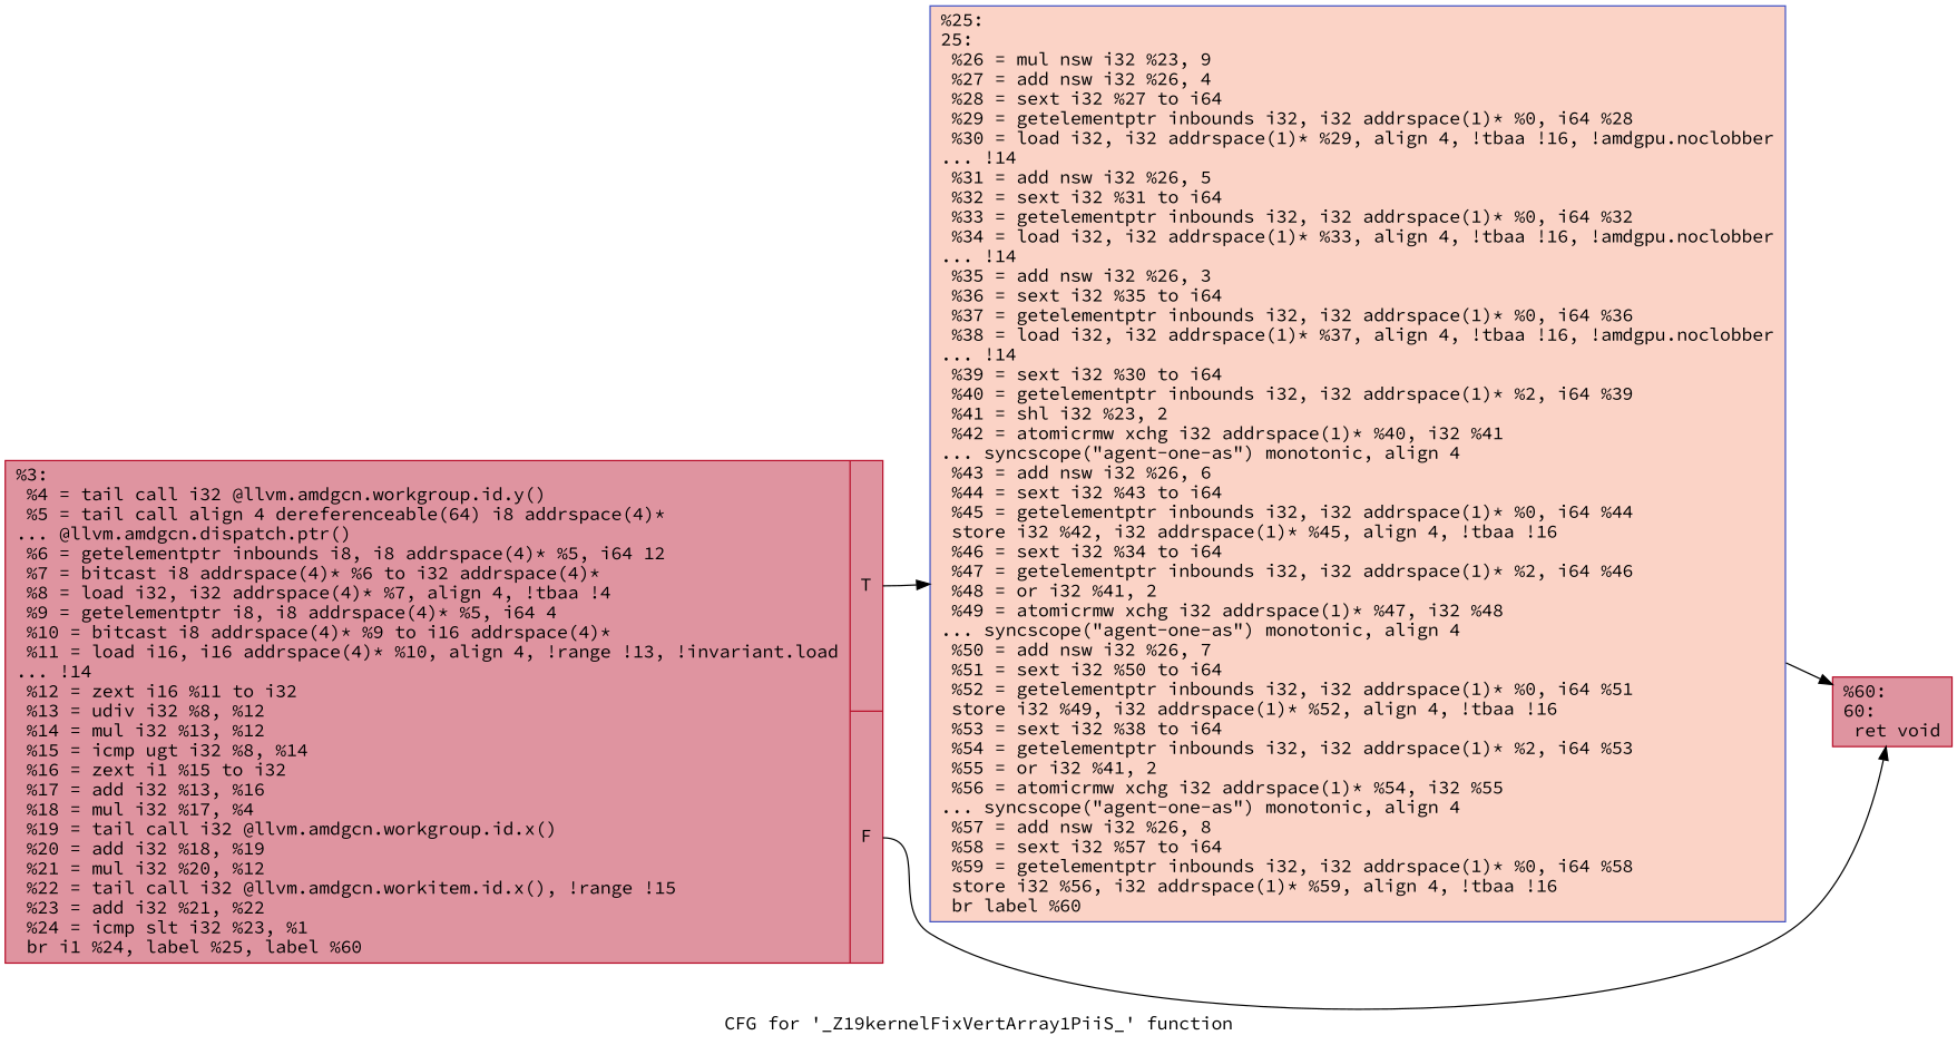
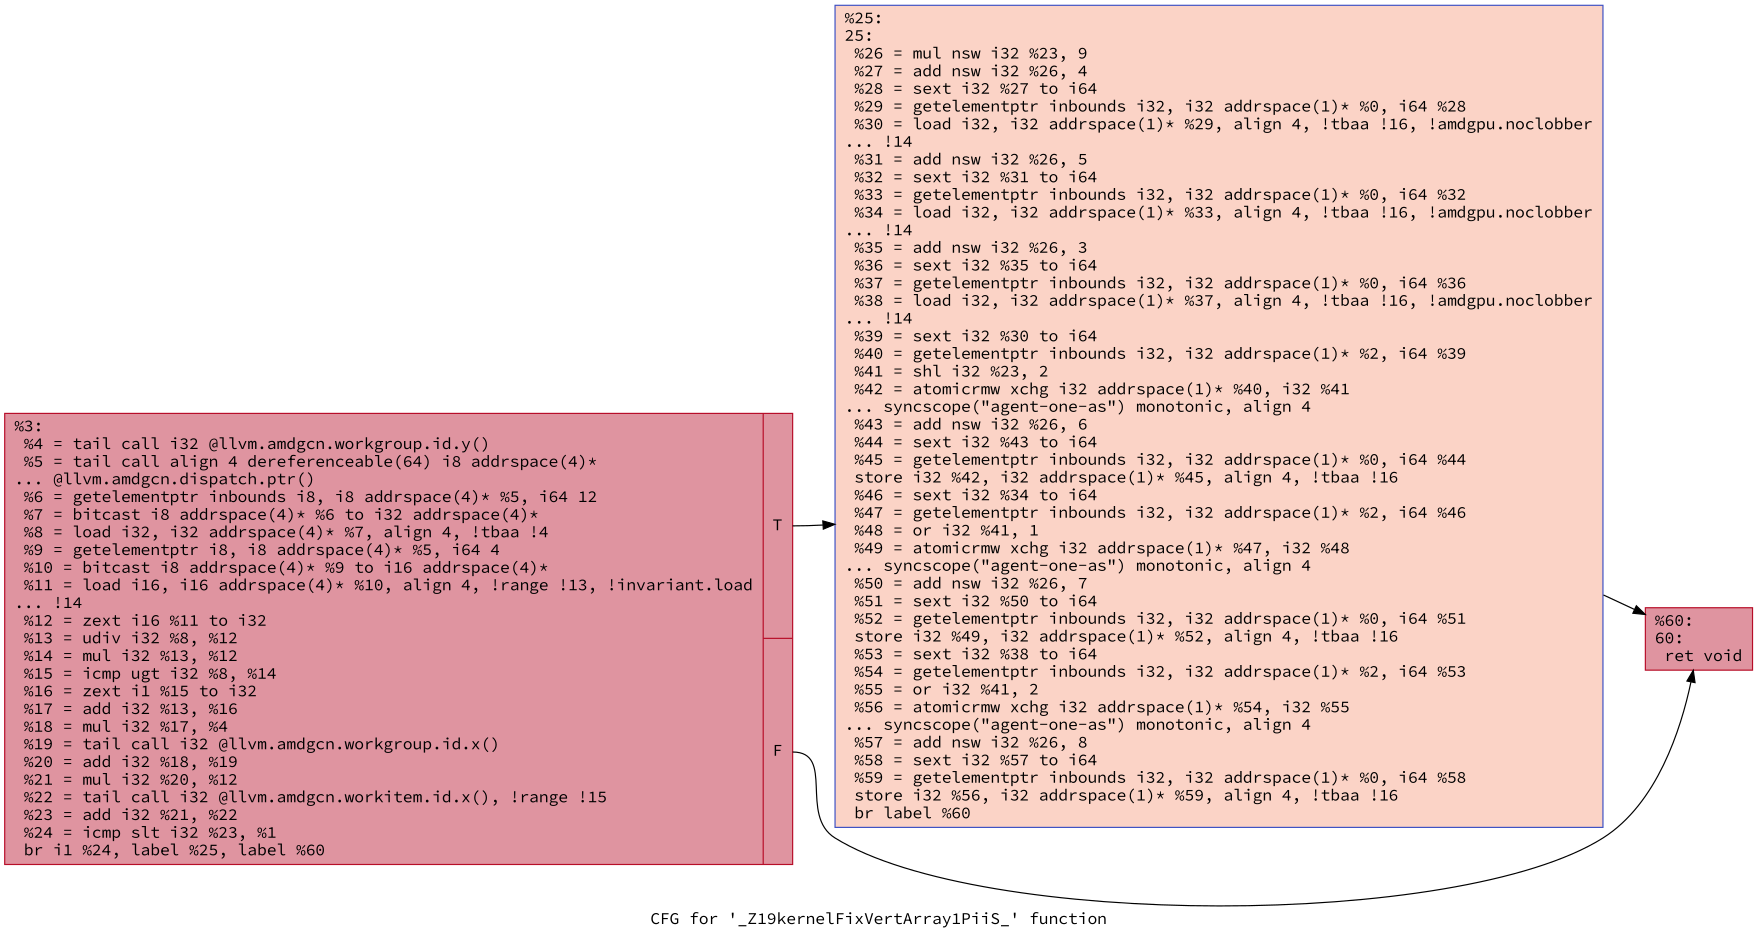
  digraph {
    label="CFG for '_Z19kernelFixVertArray1PiiS_' function"
    rankdir=LR
    fontname="Source Code Pro"
    node [color="#b70d28ff" fillcolor="#b70d2870" shape=record style=filled fontname="Source Code Pro"]
    edge [fontname="Source Code Pro"]
    n1 [label="{%3:\l  %4 = tail call i32 @llvm.amdgcn.workgroup.id.y()\l  %5 = tail call align 4 dereferenceable(64) i8 addrspace(4)*\l... @llvm.amdgcn.dispatch.ptr()\l  %6 = getelementptr inbounds i8, i8 addrspace(4)* %5, i64 12\l  %7 = bitcast i8 addrspace(4)* %6 to i32 addrspace(4)*\l  %8 = load i32, i32 addrspace(4)* %7, align 4, !tbaa !4\l  %9 = getelementptr i8, i8 addrspace(4)* %5, i64 4\l  %10 = bitcast i8 addrspace(4)* %9 to i16 addrspace(4)*\l  %11 = load i16, i16 addrspace(4)* %10, align 4, !range !13, !invariant.load\l... !14\l  %12 = zext i16 %11 to i32\l  %13 = udiv i32 %8, %12\l  %14 = mul i32 %13, %12\l  %15 = icmp ugt i32 %8, %14\l  %16 = zext i1 %15 to i32\l  %17 = add i32 %13, %16\l  %18 = mul i32 %17, %4\l  %19 = tail call i32 @llvm.amdgcn.workgroup.id.x()\l  %20 = add i32 %18, %19\l  %21 = mul i32 %20, %12\l  %22 = tail call i32 @llvm.amdgcn.workitem.id.x(), !range !15\l  %23 = add i32 %21, %22\l  %24 = icmp slt i32 %23, %1\l  br i1 %24, label %25, label %60\l|{<s0>T|<s1>F}}"]
-   n2 [color="#3d50c3ff" fillcolor="#f59c7d70" label="{%25:\l25:                                               \l  %26 = mul nsw i32 %23, 9\l  %27 = add nsw i32 %26, 4\l  %28 = sext i32 %27 to i64\l  %29 = getelementptr inbounds i32, i32 addrspace(1)* %0, i64 %28\l  %30 = load i32, i32 addrspace(1)* %29, align 4, !tbaa !16, !amdgpu.noclobber\l... !14\l  %31 = add nsw i32 %26, 5\l  %32 = sext i32 %31 to i64\l  %33 = getelementptr inbounds i32, i32 addrspace(1)* %0, i64 %32\l  %34 = load i32, i32 addrspace(1)* %33, align 4, !tbaa !16, !amdgpu.noclobber\l... !14\l  %35 = add nsw i32 %26, 3\l  %36 = sext i32 %35 to i64\l  %37 = getelementptr inbounds i32, i32 addrspace(1)* %0, i64 %36\l  %38 = load i32, i32 addrspace(1)* %37, align 4, !tbaa !16, !amdgpu.noclobber\l... !14\l  %39 = sext i32 %30 to i64\l  %40 = getelementptr inbounds i32, i32 addrspace(1)* %2, i64 %39\l  %41 = shl i32 %23, 2\l  %42 = atomicrmw xchg i32 addrspace(1)* %40, i32 %41\l... syncscope(\"agent-one-as\") monotonic, align 4\l  %43 = add nsw i32 %26, 6\l  %44 = sext i32 %43 to i64\l  %45 = getelementptr inbounds i32, i32 addrspace(1)* %0, i64 %44\l  store i32 %42, i32 addrspace(1)* %45, align 4, !tbaa !16\l  %46 = sext i32 %34 to i64\l  %47 = getelementptr inbounds i32, i32 addrspace(1)* %2, i64 %46\l  %48 = or i32 %41, 2\l  %49 = atomicrmw xchg i32 addrspace(1)* %47, i32 %48\l... syncscope(\"agent-one-as\") monotonic, align 4\l  %50 = add nsw i32 %26, 7\l  %51 = sext i32 %50 to i64\l  %52 = getelementptr inbounds i32, i32 addrspace(1)* %0, i64 %51\l  store i32 %49, i32 addrspace(1)* %52, align 4, !tbaa !16\l  %53 = sext i32 %38 to i64\l  %54 = getelementptr inbounds i32, i32 addrspace(1)* %2, i64 %53\l  %55 = or i32 %41, 2\l  %56 = atomicrmw xchg i32 addrspace(1)* %54, i32 %55\l... syncscope(\"agent-one-as\") monotonic, align 4\l  %57 = add nsw i32 %26, 8\l  %58 = sext i32 %57 to i64\l  %59 = getelementptr inbounds i32, i32 addrspace(1)* %0, i64 %58\l  store i32 %56, i32 addrspace(1)* %59, align 4, !tbaa !16\l  br label %60\l}"]
+   n2 [color="#3d50c3ff" fillcolor="#f59c7d70" label="{%25:\l25:                                               \l  %26 = mul nsw i32 %23, 9\l  %27 = add nsw i32 %26, 4\l  %28 = sext i32 %27 to i64\l  %29 = getelementptr inbounds i32, i32 addrspace(1)* %0, i64 %28\l  %30 = load i32, i32 addrspace(1)* %29, align 4, !tbaa !16, !amdgpu.noclobber\l... !14\l  %31 = add nsw i32 %26, 5\l  %32 = sext i32 %31 to i64\l  %33 = getelementptr inbounds i32, i32 addrspace(1)* %0, i64 %32\l  %34 = load i32, i32 addrspace(1)* %33, align 4, !tbaa !16, !amdgpu.noclobber\l... !14\l  %35 = add nsw i32 %26, 3\l  %36 = sext i32 %35 to i64\l  %37 = getelementptr inbounds i32, i32 addrspace(1)* %0, i64 %36\l  %38 = load i32, i32 addrspace(1)* %37, align 4, !tbaa !16, !amdgpu.noclobber\l... !14\l  %39 = sext i32 %30 to i64\l  %40 = getelementptr inbounds i32, i32 addrspace(1)* %2, i64 %39\l  %41 = shl i32 %23, 2\l  %42 = atomicrmw xchg i32 addrspace(1)* %40, i32 %41\l... syncscope(\"agent-one-as\") monotonic, align 4\l  %43 = add nsw i32 %26, 6\l  %44 = sext i32 %43 to i64\l  %45 = getelementptr inbounds i32, i32 addrspace(1)* %0, i64 %44\l  store i32 %42, i32 addrspace(1)* %45, align 4, !tbaa !16\l  %46 = sext i32 %34 to i64\l  %47 = getelementptr inbounds i32, i32 addrspace(1)* %2, i64 %46\l  %48 = or i32 %41, 1\l  %49 = atomicrmw xchg i32 addrspace(1)* %47, i32 %48\l... syncscope(\"agent-one-as\") monotonic, align 4\l  %50 = add nsw i32 %26, 7\l  %51 = sext i32 %50 to i64\l  %52 = getelementptr inbounds i32, i32 addrspace(1)* %0, i64 %51\l  store i32 %49, i32 addrspace(1)* %52, align 4, !tbaa !16\l  %53 = sext i32 %38 to i64\l  %54 = getelementptr inbounds i32, i32 addrspace(1)* %2, i64 %53\l  %55 = or i32 %41, 2\l  %56 = atomicrmw xchg i32 addrspace(1)* %54, i32 %55\l... syncscope(\"agent-one-as\") monotonic, align 4\l  %57 = add nsw i32 %26, 8\l  %58 = sext i32 %57 to i64\l  %59 = getelementptr inbounds i32, i32 addrspace(1)* %0, i64 %58\l  store i32 %56, i32 addrspace(1)* %59, align 4, !tbaa !16\l  br label %60\l}"]
    n3 [label="{%60:\l60:                                               \l  ret void\l}"]
    n1 -> n2 [tailport=s0]
    n1 -> n3 [tailport=s1]
    n2 -> n3
  }
